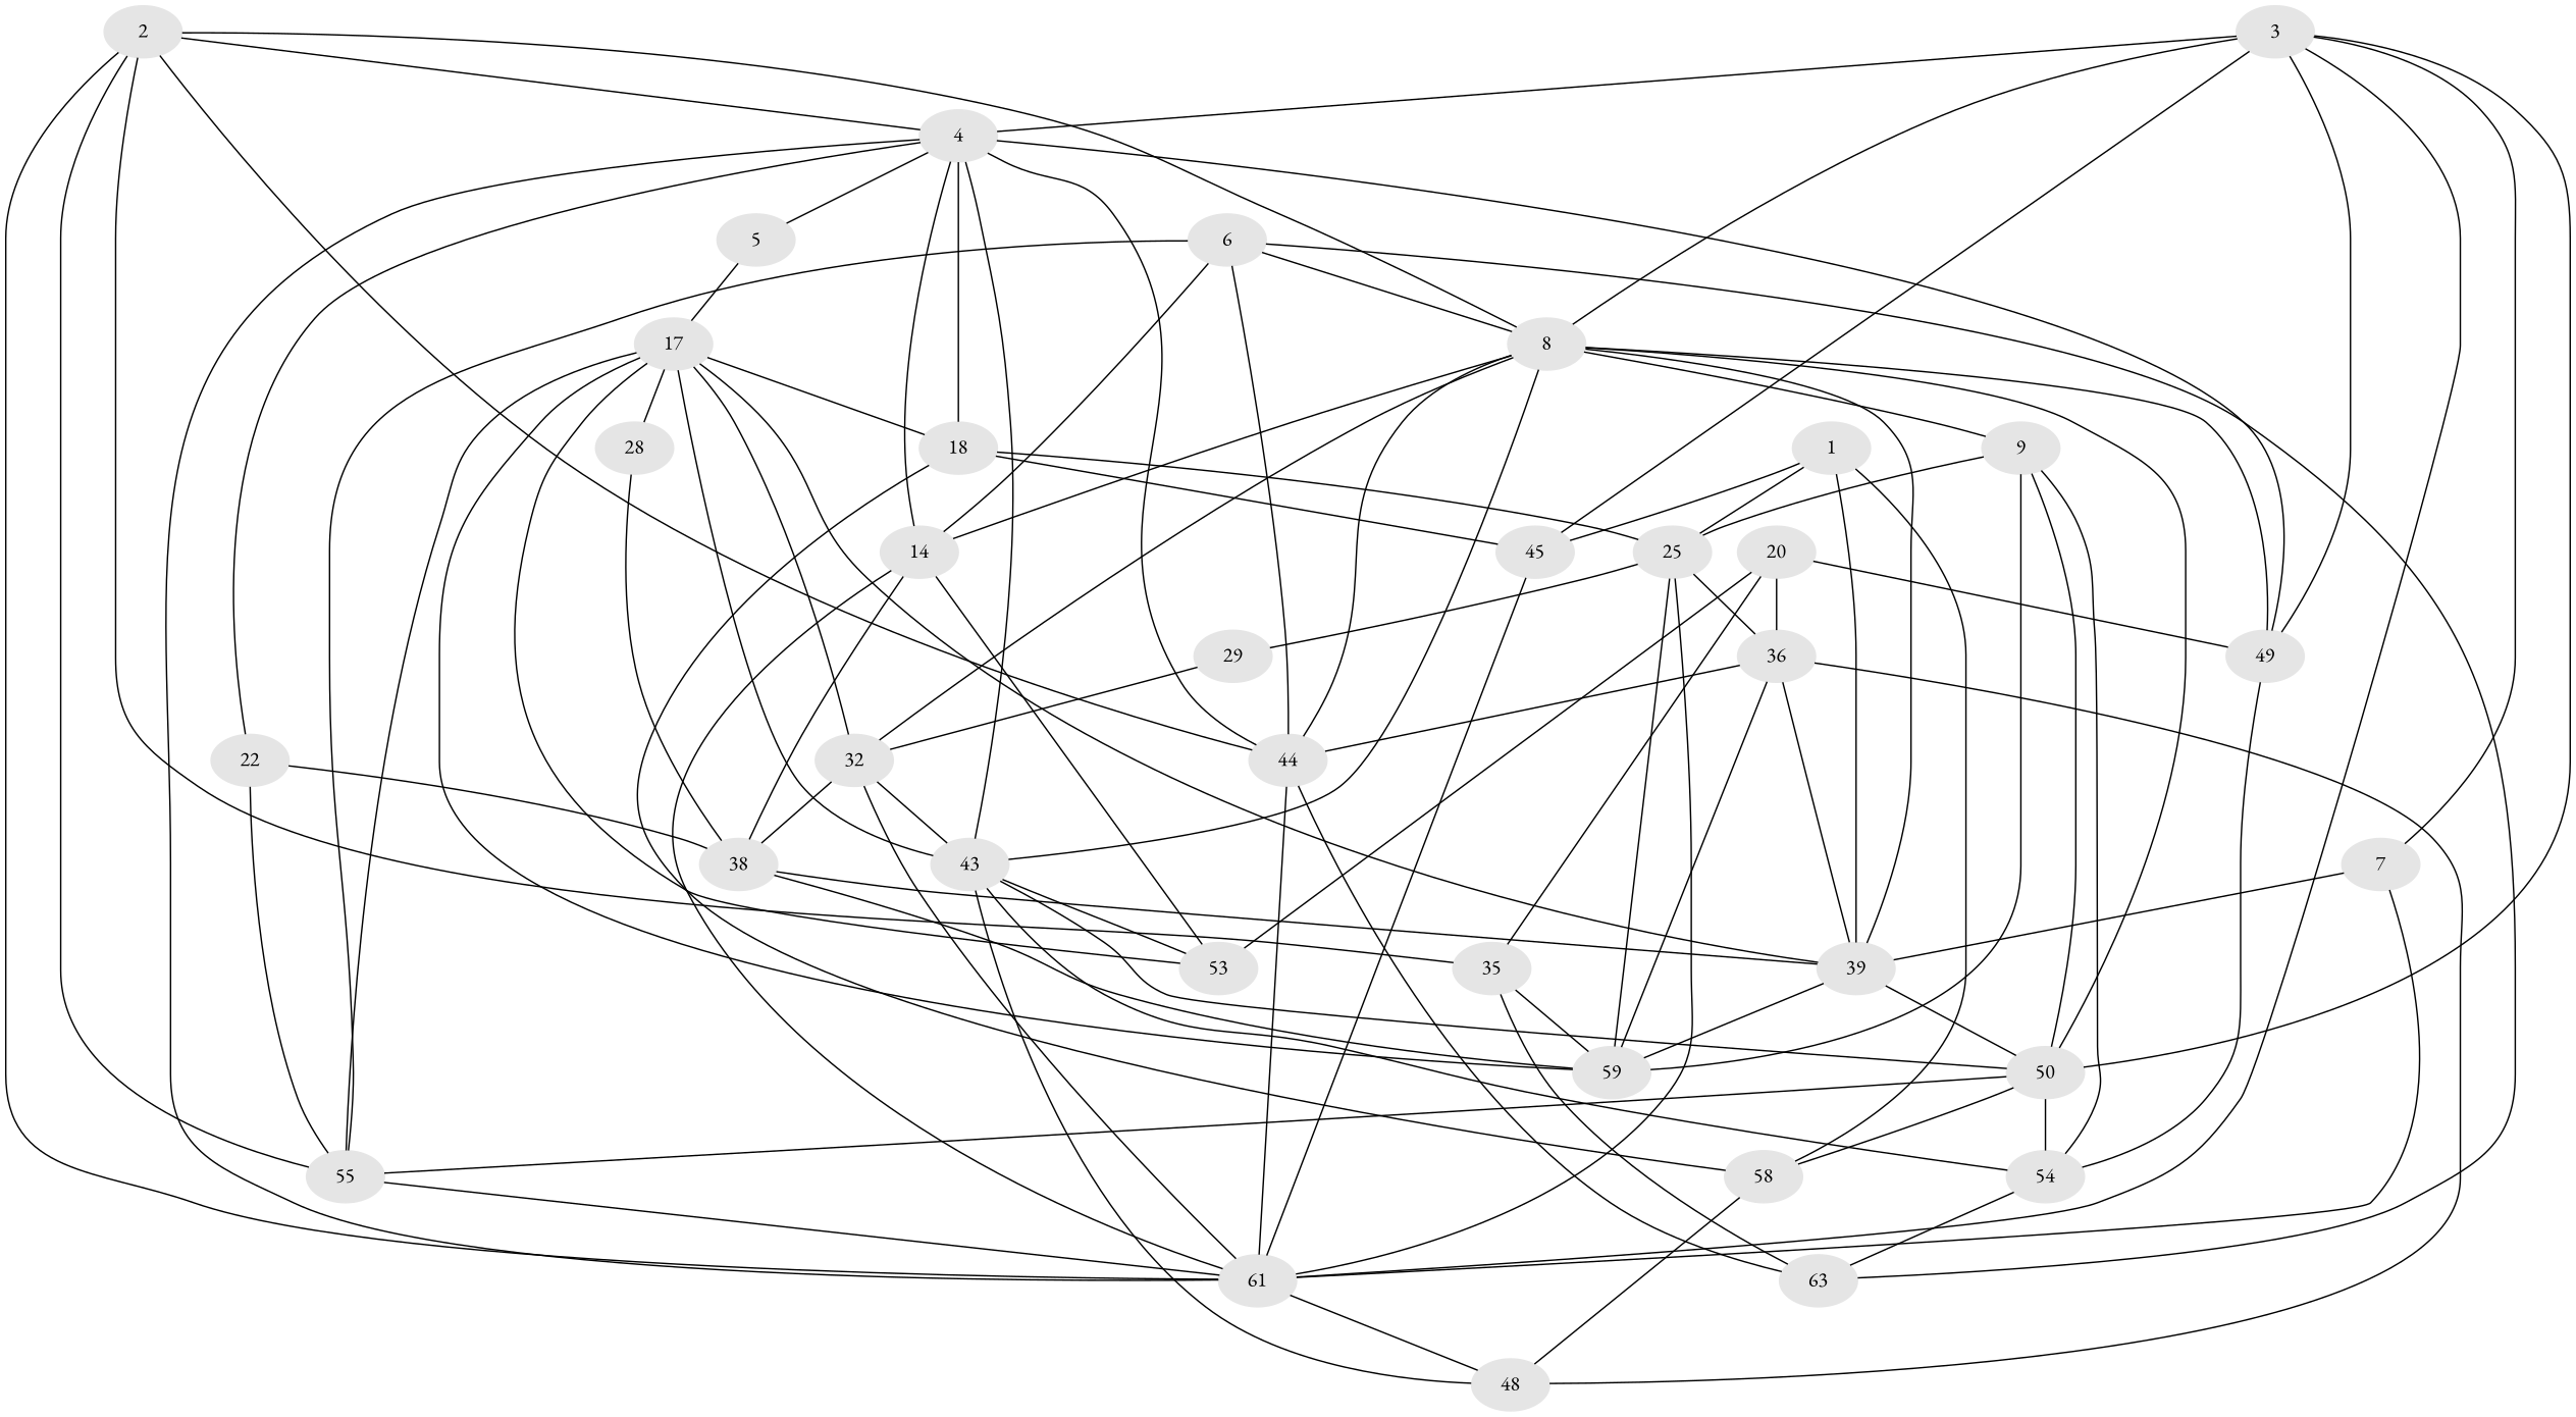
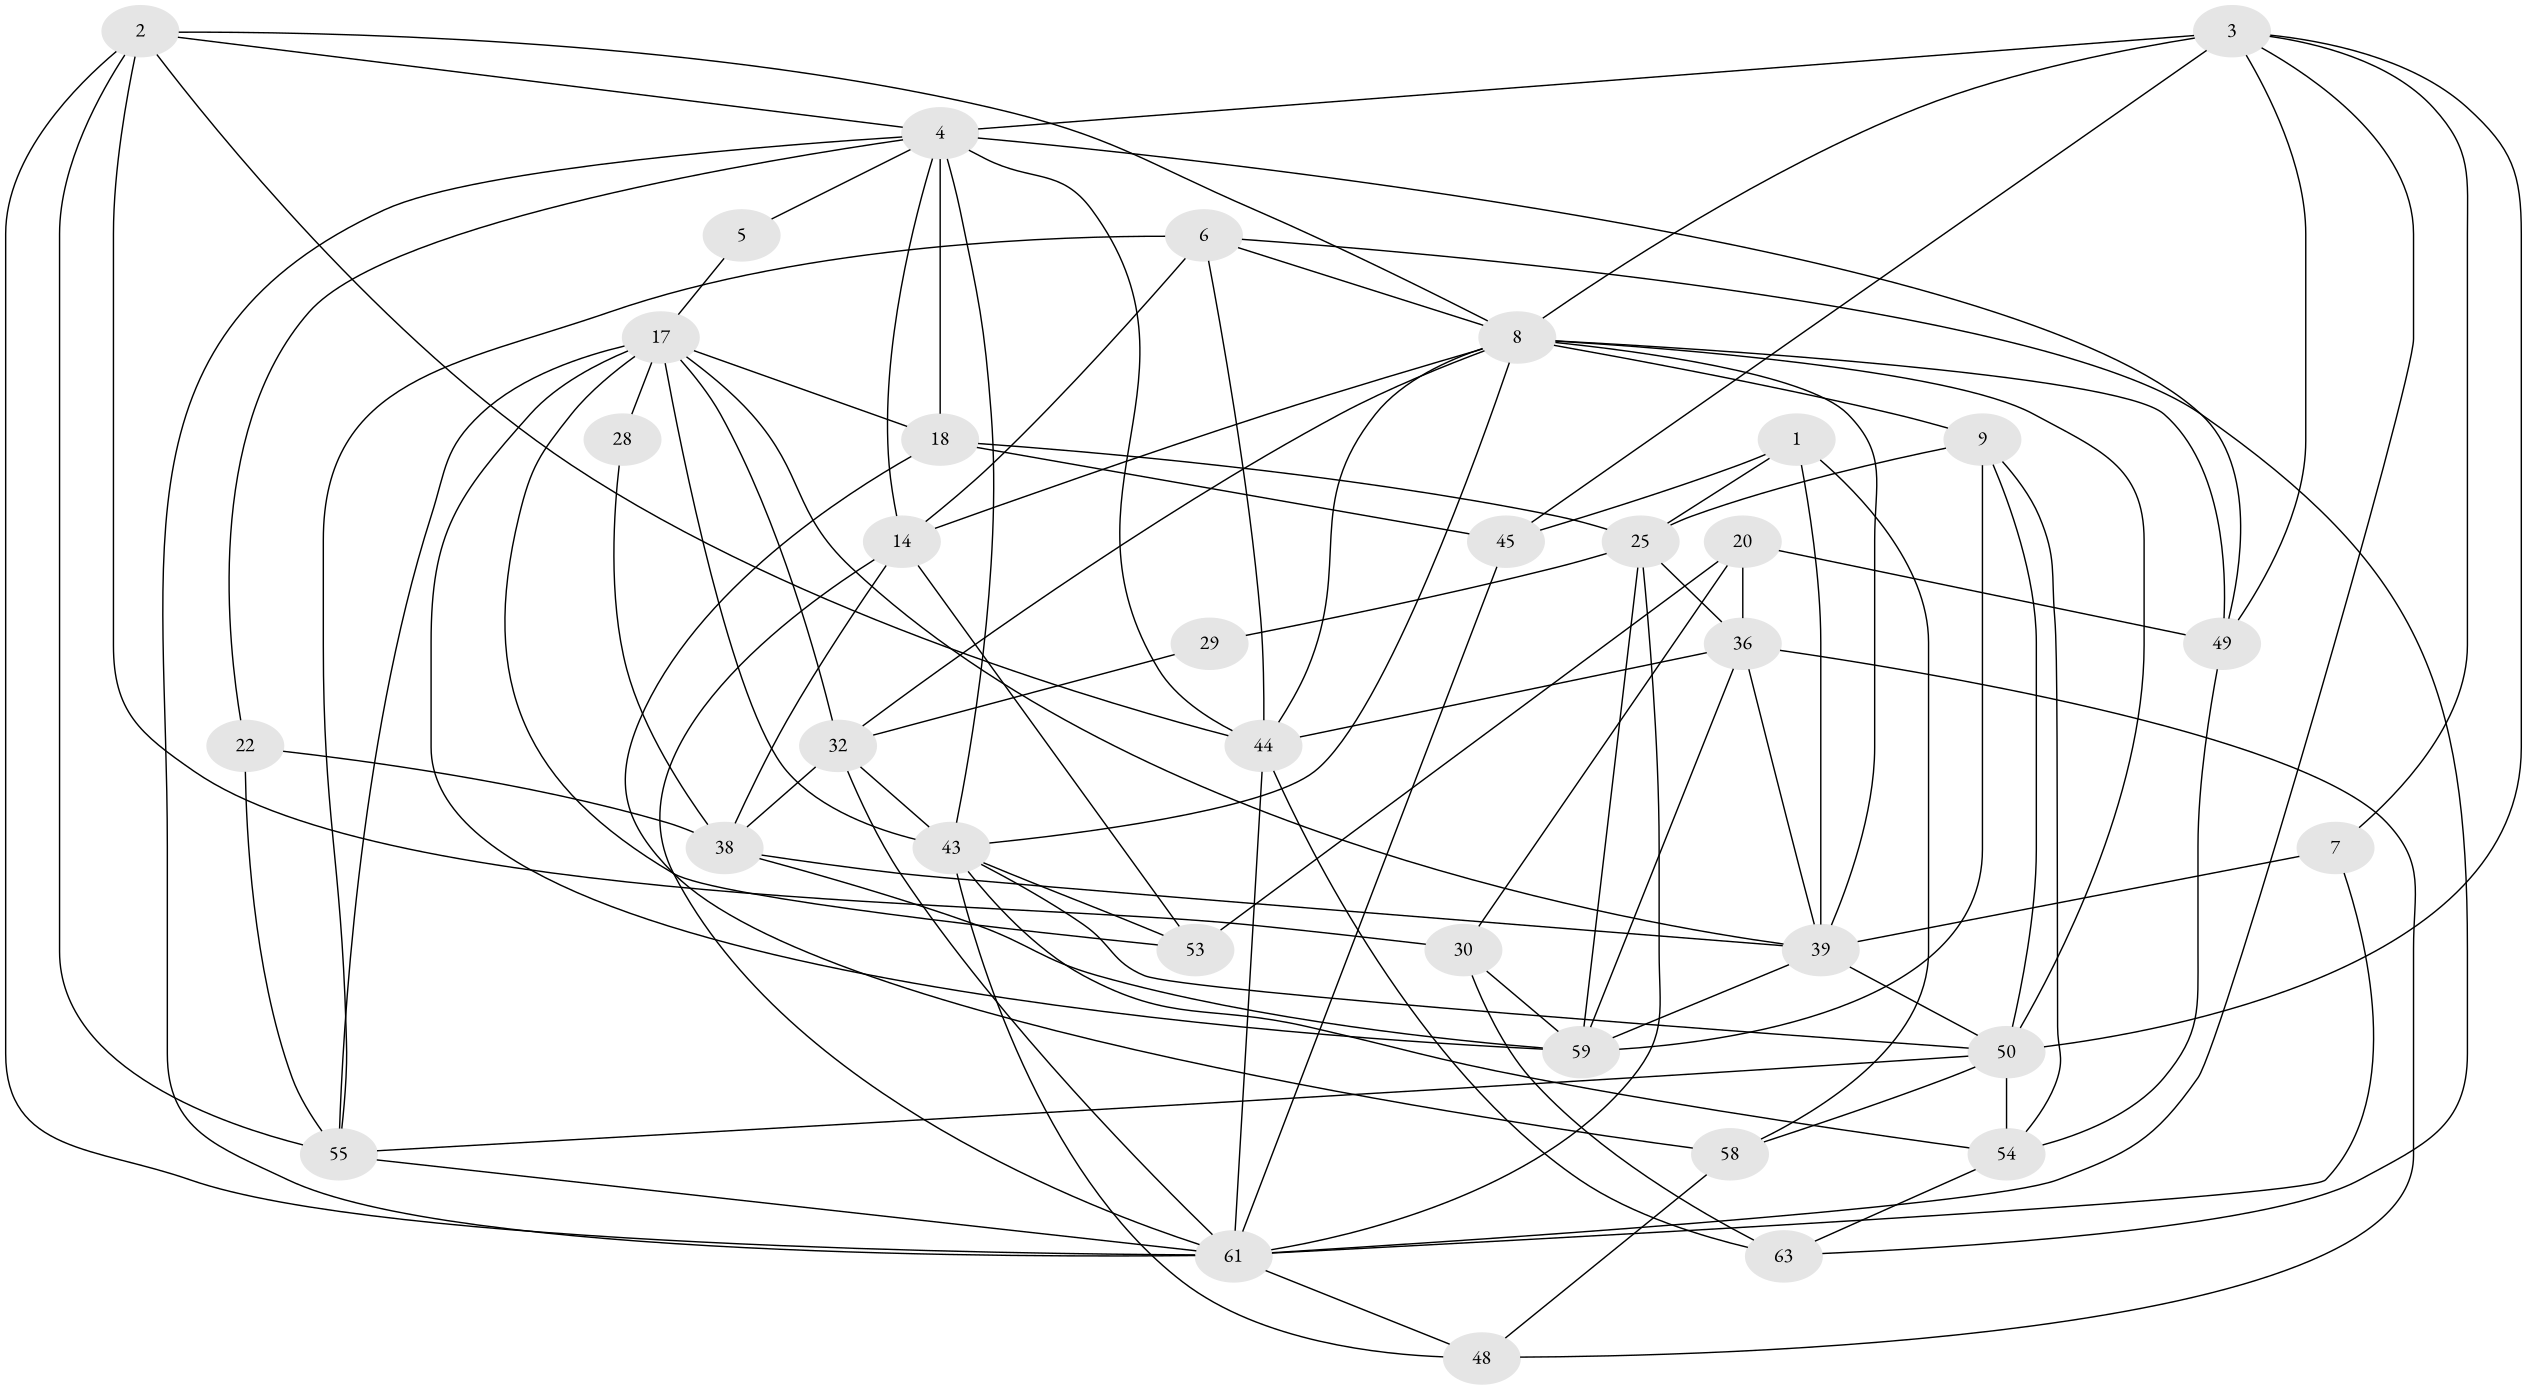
  graph {
    fontname="EB Garamond"
    node [color=gray90 fontname="EB Garamond" style=filled]
    edge [fontname="EB Garamond"]
    1 [super="+27"]
    25
    39 [super="+46"]
    45
    58
    61 [super="+70+69"]
    59 [super="+67"]
    36 [super="+65"]
    29
    50 [super="+51+64"]
    n11 [label=48]
    2 [super="+37+42"]
    4 [super="+13+66"]
    8 [super="+15+12+26"]
-   35 [super="+40"]
+   35 [super="+40" label=30]
    44
    55
    49 [super="+56"]
    5
    14 [super="+24"]
    18 [super="+21"]
    22
    43 [super="+52"]
    9 [super="+62"]
    32 [super="+33"]
    63
    3 [super="+10"]
    7
    54
    17 [super="+23+19"]
    38 [super="+48"]
    53
    28
    6 [super="+34"]
    20 [super="+47"]
    1 -- 25
    1 -- 39 [weight=2]
    1 -- 45
    1 -- 58
    25 -- 61
    25 -- 59
    25 -- 36
    25 -- 29
    39 -- 59
    39 -- 50
    45 -- 61
    58 -- n11
    61 -- n11
    36 -- 39
    36 -- 59
    36 -- n11
    36 -- 44
    29 -- 32
    50 -- 58
    50 -- 55
    50 -- 54
    2 -- 61
    2 -- 4
    2 -- 8
    2 -- 35
    2 -- 44
    2 -- 55
    4 -- 61
    4 -- 44
    4 -- 49
    4 -- 5
    4 -- 14
    4 -- 18
    4 -- 22
    4 -- 43 [weight=2]
    8 -- 39
    8 -- 50
    8 -- 44
    8 -- 49
    8 -- 14
    8 -- 43
    8 -- 9
    8 -- 32
    35 -- 59
    35 -- 63
    44 -- 61
    44 -- 63
    55 -- 61
    49 -- 54
    5 -- 17
    14 -- 61
    14 -- 38
    14 -- 53
    18 -- 25
    18 -- 45
    18 -- 58
    22 -- 55
    22 -- 38
    43 -- 50
    43 -- n11
    43 -- 54
    43 -- 53
    9 -- 25
    9 -- 59
    9 -- 50
    9 -- 54
    32 -- 61
    32 -- 43
    32 -- 38
    3 -- 45
    3 -- 61
    3 -- 50
    3 -- 4
    3 -- 8 [weight=2]
    3 -- 49
    3 -- 7
    7 -- 39
    7 -- 61
    54 -- 63
    17 -- 39
    17 -- 59
    17 -- 55
    17 -- 18
    17 -- 43
    17 -- 32
    17 -- 53
    17 -- 28 [weight=2]
    38 -- 39
    38 -- 59
    28 -- 38
    6 -- 8
    6 -- 44
    6 -- 55
    6 -- 14
    6 -- 63
    20 -- 36
    20 -- 35
    20 -- 49 [weight=2]
    20 -- 53
  }
